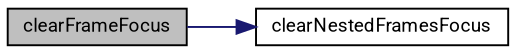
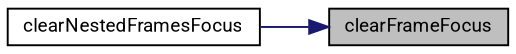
  digraph {
    rankdir=LR
    fontname=Roboto
    node [color=black fontname=Roboto fontsize=10 shape=record style=filled]
    n1 [fillcolor=grey75 fontcolor=black height=0.2 label=clearFrameFocus width=0.4]
    n2 [fillcolor=white height=0.2 label=clearNestedFramesFocus width=0.4]
-   n1 -> n2 [color=midnightblue fontname=Roboto fontsize=10 labelfontname=Helvetica labelfontsize=10 style=solid]
+   n2 -> n1 [color=midnightblue fontname=Roboto fontsize=10 labelfontname=Helvetica labelfontsize=10 style=solid]
  }
